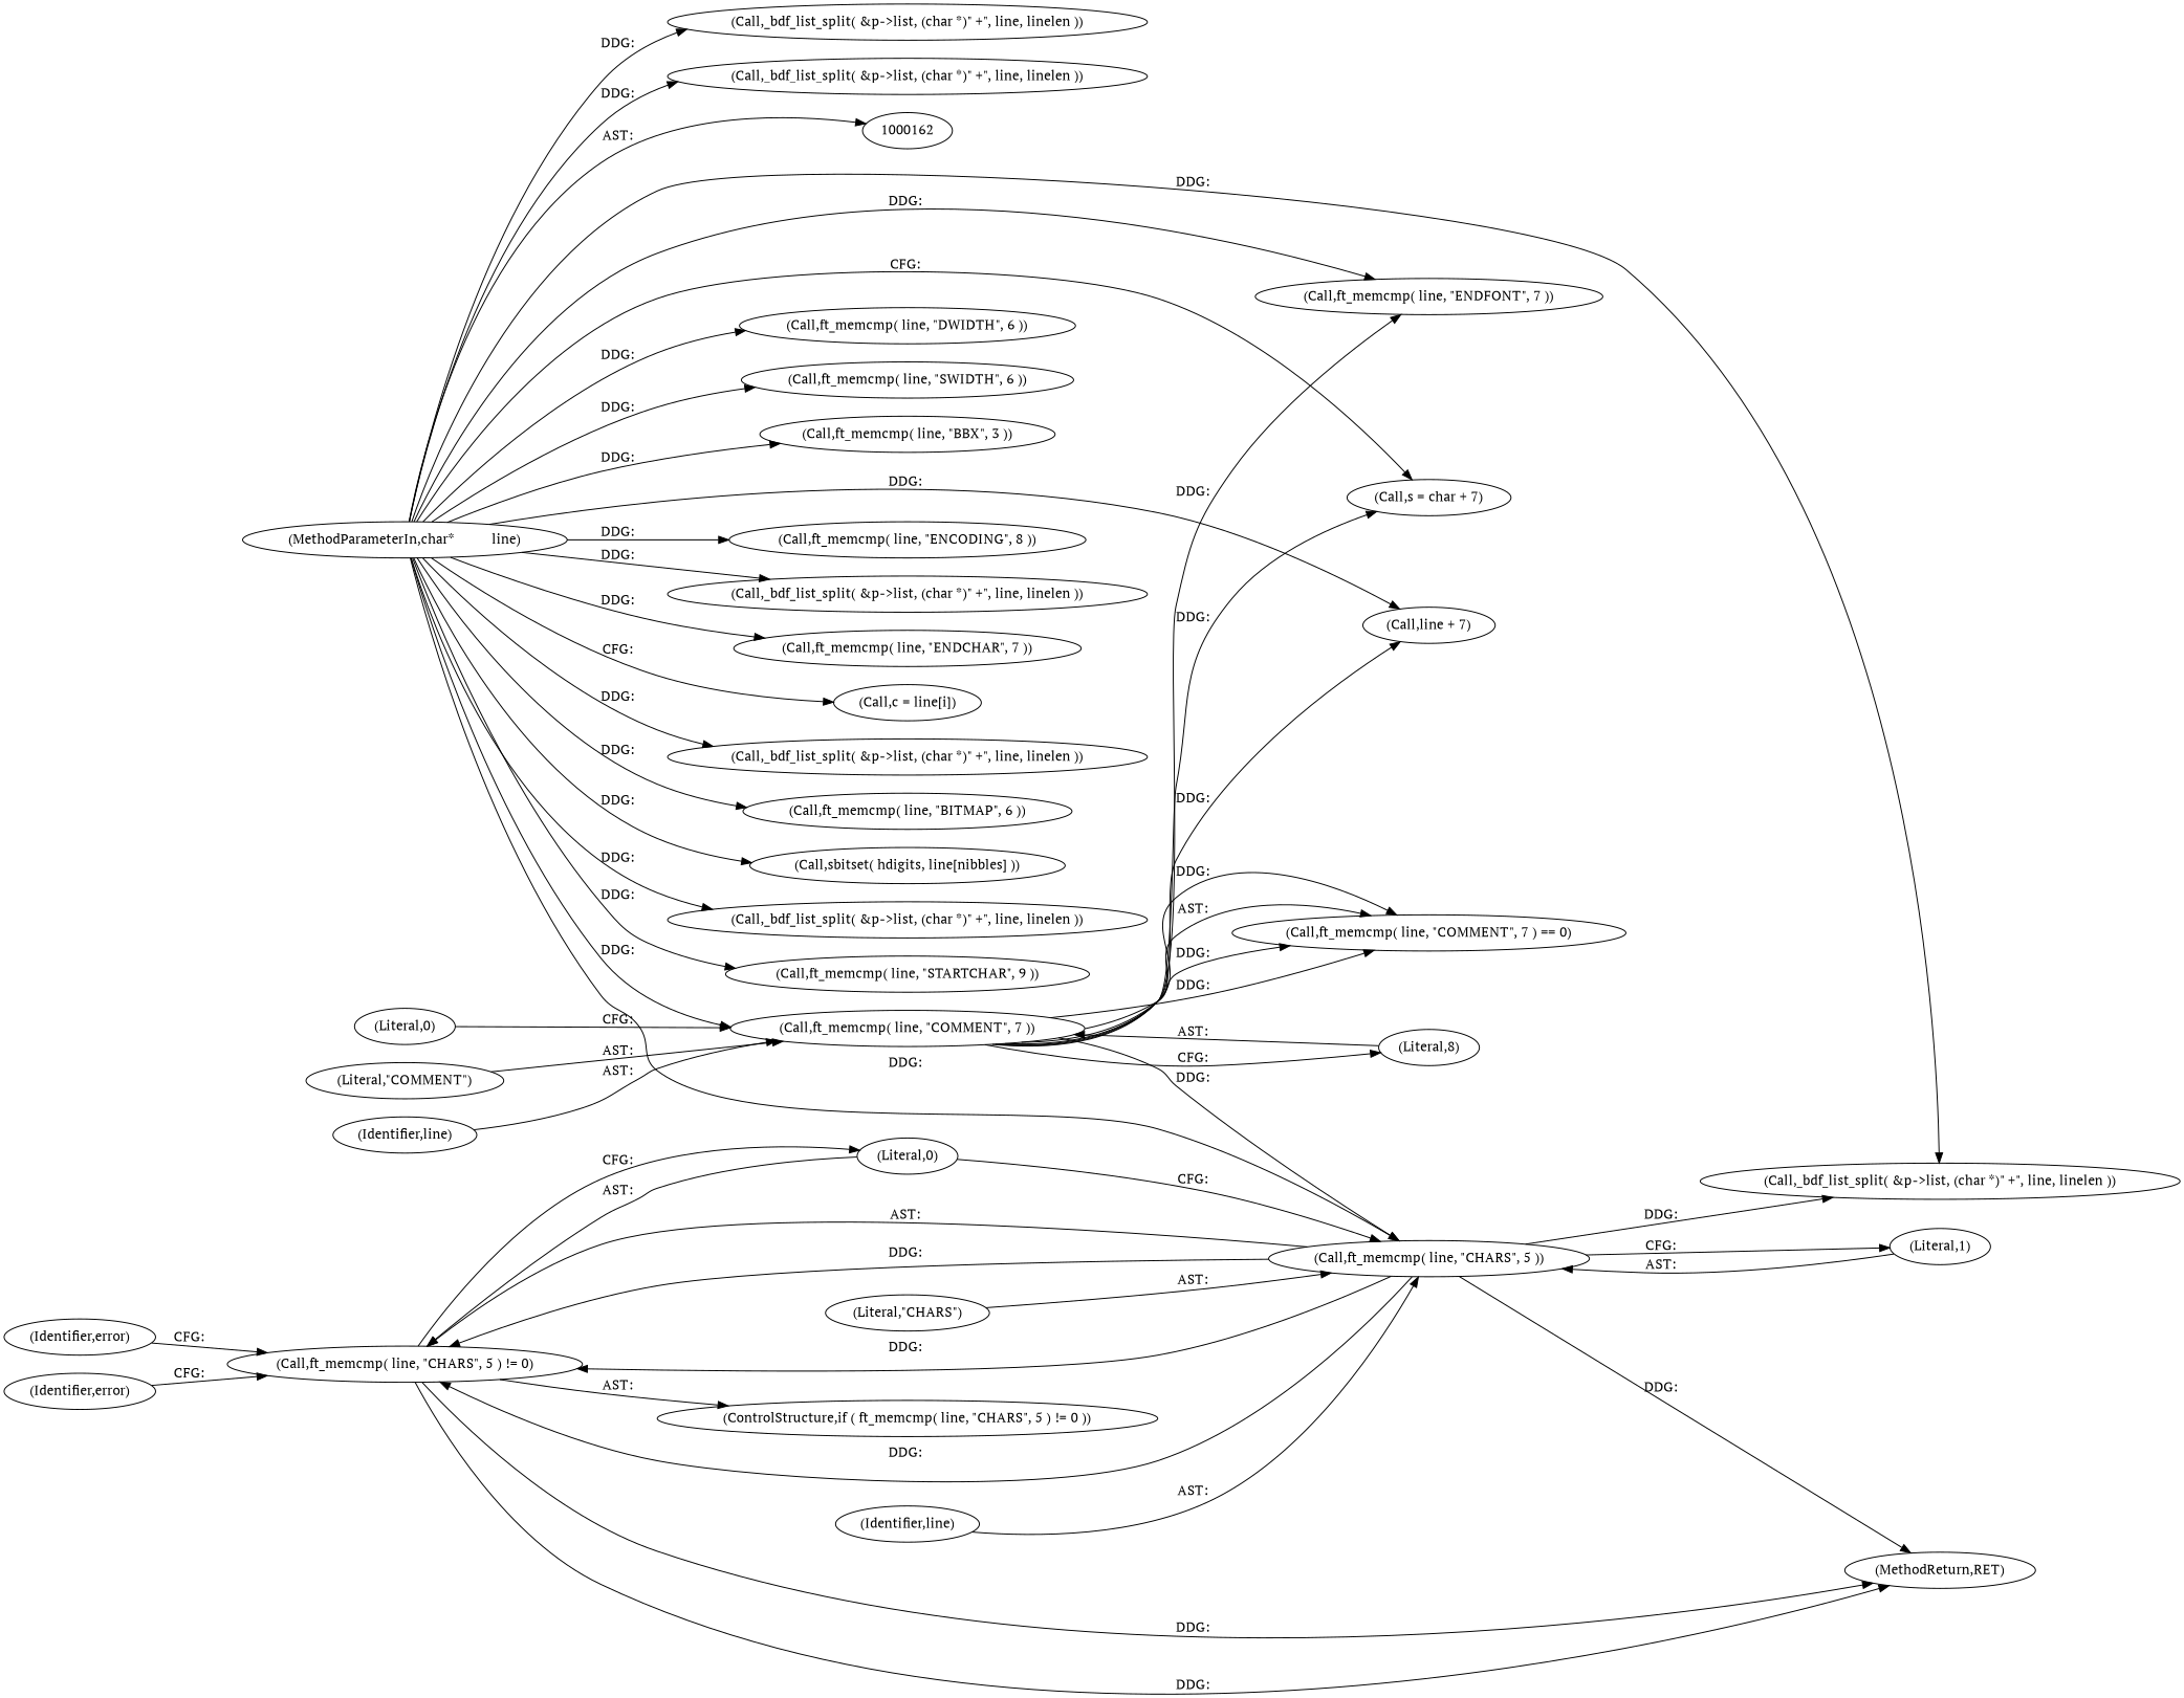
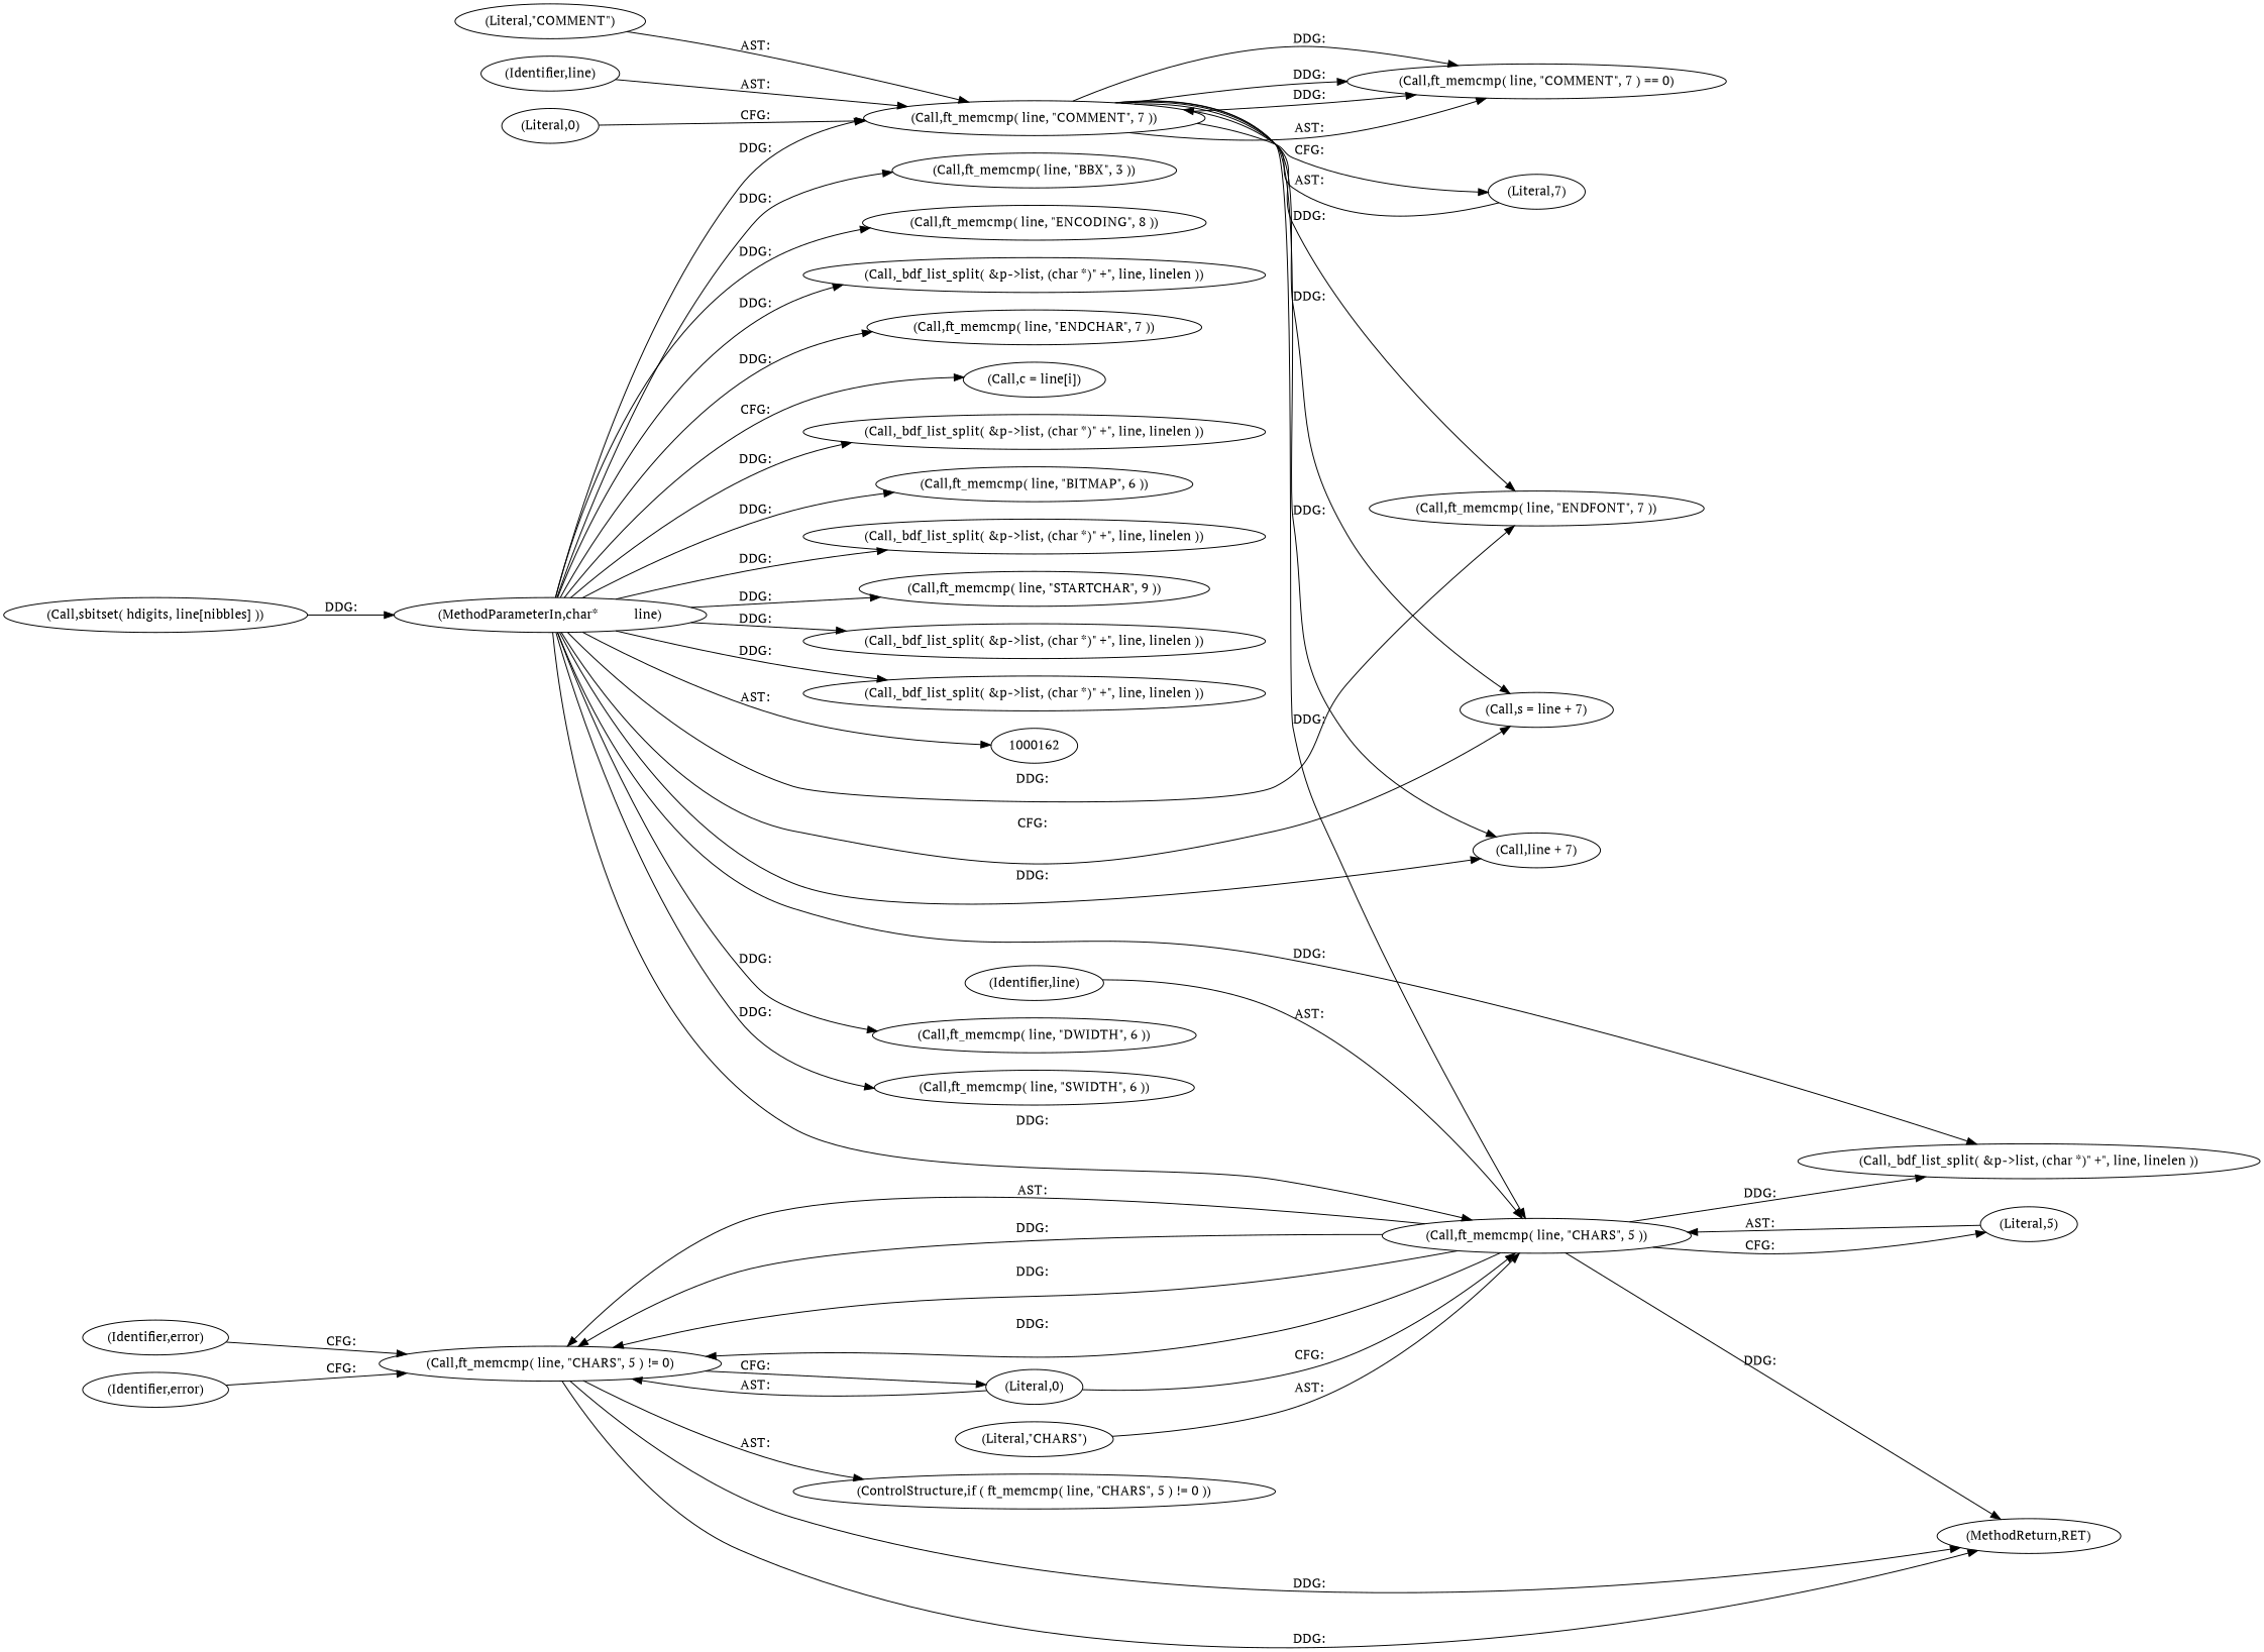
  digraph {
    fontname="PT Serif"
    rankdir=LR
    node [fontname="PT Serif"]
    edge [fontname="PT Serif"]
    n1 [label="(Call,ft_memcmp( line, \"CHARS\", 5 ) != 0)"]
    n2 [label="(ControlStructure,if ( ft_memcmp( line, \"CHARS\", 5 ) != 0 ))"]
    n3 [label="(Literal,0)"]
    n4 [label="(MethodReturn,RET)"]
    n5 [label="(Call,ft_memcmp( line, \"CHARS\", 5 ))"]
-   n6 [label="(Literal,1)"]
+   n6 [label="(Literal,5)"]
    n7 [label="(Call,_bdf_list_split( &p->list, (char *)\" +\", line, linelen ))"]
    n8 [label="(Call,ft_memcmp( line, \"COMMENT\", 7 ))"]
-   n9 [label="(Literal,8)"]
+   n9 [label="(Literal,7)"]
    n10 [label="(Call,ft_memcmp( line, \"ENDFONT\", 7 ))"]
-   n11 [label="(Call,s = char + 7)"]
+   n11 [label="(Call,s = line + 7)"]
    n12 [label="(Call,line + 7)"]
    n13 [label="(Call,ft_memcmp( line, \"COMMENT\", 7 ) == 0)"]
    n14 [label="(MethodParameterIn,char*          line)"]
    n15 [label="(Call,ft_memcmp( line, \"DWIDTH\", 6 ))"]
    n16 [label="(Call,ft_memcmp( line, \"SWIDTH\", 6 ))"]
    n17 [label="(Call,ft_memcmp( line, \"BBX\", 3 ))"]
    n18 [label="(Call,ft_memcmp( line, \"ENCODING\", 8 ))"]
    n19 [label="(Call,_bdf_list_split( &p->list, (char *)\" +\", line, linelen ))"]
    n20 [label="(Call,ft_memcmp( line, \"ENDCHAR\", 7 ))"]
    n21 [label="(Call,c = line[i])"]
    n22 [label="(Call,_bdf_list_split( &p->list, (char *)\" +\", line, linelen ))"]
    n23 [label="(Call,ft_memcmp( line, \"BITMAP\", 6 ))"]
    n24 [label="(Call,sbitset( hdigits, line[nibbles] ))"]
    n25 [label="(Call,_bdf_list_split( &p->list, (char *)\" +\", line, linelen ))"]
    n26 [label="(Call,ft_memcmp( line, \"STARTCHAR\", 9 ))"]
    n27 [label="(Call,_bdf_list_split( &p->list, (char *)\" +\", line, linelen ))"]
    n28 [label="(Call,_bdf_list_split( &p->list, (char *)\" +\", line, linelen ))"]
    1000162
    n30 [label="(Literal,\"CHARS\")"]
    n31 [label="(Literal,\"COMMENT\")"]
    n32 [label="(Identifier,error)"]
    n33 [label="(Identifier,line)"]
    n34 [label="(Identifier,line)"]
    n35 [label="(Identifier,error)"]
    n36 [label="(Literal,0)"]
    n1 -> n2 [label="AST: "]
    n1 -> n3 [label="CFG: "]
    n1 -> n4 [label="DDG: "]
    n1 -> n4 [label="DDG: "]
    n3 -> n1 [label="AST: "]
    n3 -> n5 [label="CFG: "]
    n5 -> n1 [label="AST: "]
    n5 -> n1 [label="DDG: "]
    n5 -> n1 [label="DDG: "]
    n5 -> n1 [label="DDG: "]
    n5 -> n4 [label="DDG: "]
    n5 -> n6 [label="CFG: "]
    n5 -> n7 [label="DDG: "]
    n6 -> n5 [label="AST: "]
    n8 -> n5 [label="DDG: "]
    n8 -> n9 [label="CFG: "]
    n8 -> n10 [label="DDG: "]
    n8 -> n11 [label="DDG: "]
    n8 -> n12 [label="DDG: "]
    n8 -> n13 [label="AST: "]
    n8 -> n13 [label="DDG: "]
    n8 -> n13 [label="DDG: "]
    n8 -> n13 [label="DDG: "]
    n9 -> n8 [label="AST: "]
    n14 -> n5 [label="DDG: "]
    n14 -> n7 [label="DDG: "]
    n14 -> n8 [label="DDG: "]
    n14 -> n10 [label="DDG: "]
    n14 -> n11 [label="CFG: "]
    n14 -> n12 [label="DDG: "]
    n14 -> n15 [label="DDG: "]
    n14 -> n16 [label="DDG: "]
    n14 -> n17 [label="DDG: "]
    n14 -> n18 [label="DDG: "]
    n14 -> n19 [label="DDG: "]
    n14 -> n20 [label="DDG: "]
    n14 -> n21 [label="CFG: "]
    n14 -> n22 [label="DDG: "]
    n14 -> n23 [label="DDG: "]
-   n14 -> n24 [label="DDG: "]
+   n24 -> n14 [label="DDG: "]
    n14 -> n25 [label="DDG: "]
    n14 -> n26 [label="DDG: "]
    n14 -> n27 [label="DDG: "]
    n14 -> n28 [label="DDG: "]
    n14 -> 1000162 [label="AST: "]
    n30 -> n5 [label="AST: "]
    n31 -> n8 [label="AST: "]
    n32 -> n1 [label="CFG: "]
    n33 -> n5 [label="AST: "]
    n34 -> n8 [label="AST: "]
    n35 -> n1 [label="CFG: "]
    n36 -> n8 [label="CFG: "]
  }
